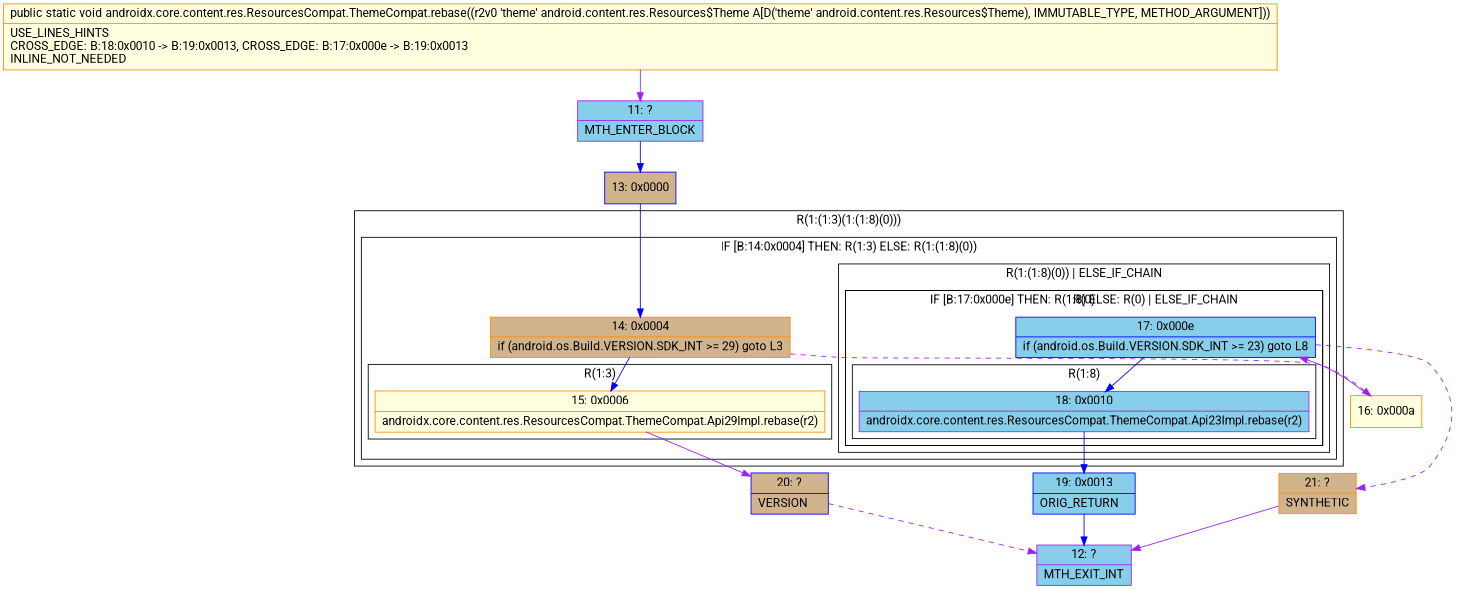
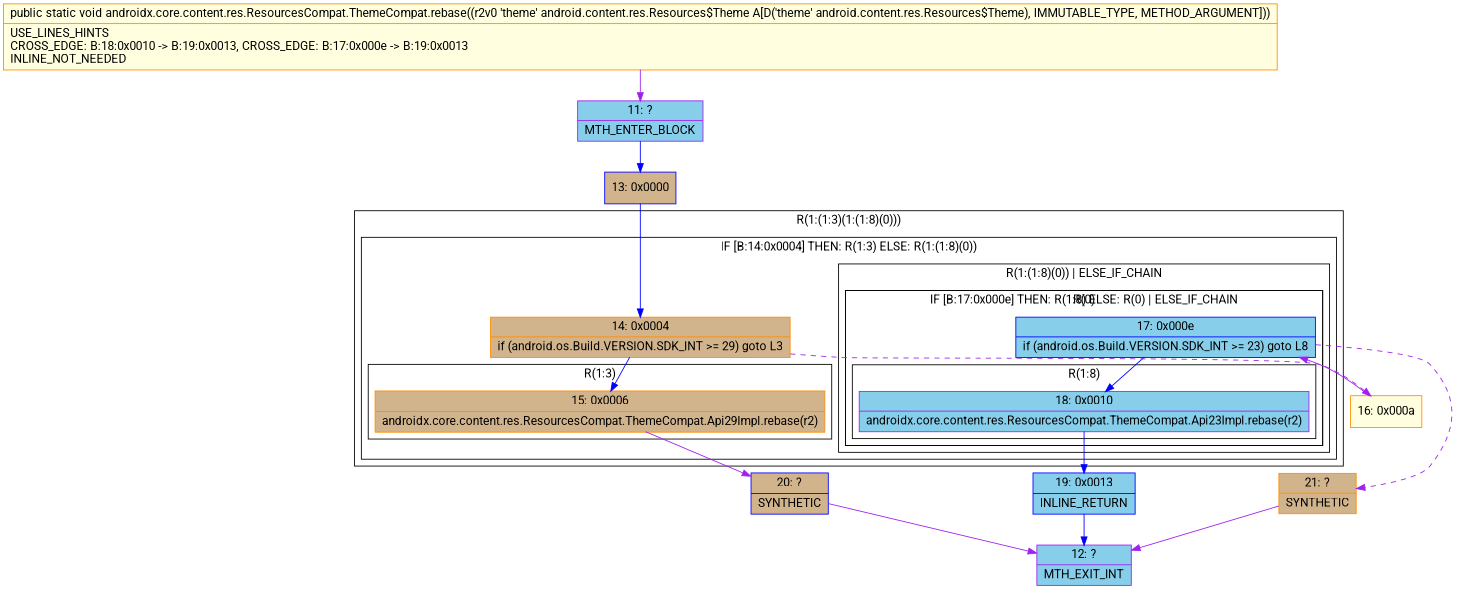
  digraph {
    fontname=Roboto
    node [color=darkorange fillcolor=tan fontname=Roboto shape=record style=filled]
    edge [color=purple fontname=Roboto]
-   n1 [fillcolor=lightyellow label="{15\:\ 0x0006|androidx.core.content.res.ResourcesCompat.ThemeCompat.Api29Impl.rebase(r2)\l}"]
+   n1 [label="{15\:\ 0x0006|androidx.core.content.res.ResourcesCompat.ThemeCompat.Api29Impl.rebase(r2)\l}"]
    n2 [color=purple fillcolor=skyblue label="{18\:\ 0x0010|androidx.core.content.res.ResourcesCompat.ThemeCompat.Api23Impl.rebase(r2)\l}"]
    n3 [color=blue fillcolor=skyblue label="{17\:\ 0x000e|if (android.os.Build.VERSION.SDK_INT \>= 23) goto L8\l}"]
    n4 [label="{14\:\ 0x0004|if (android.os.Build.VERSION.SDK_INT \>= 29) goto L3\l}"]
-   n5 [color=blue label="{20\:\ ?|VERSION\l}"]
-   n6 [color=blue fillcolor=skyblue label="{19\:\ 0x0013|ORIG_RETURN\l}"]
+   n5 [color=blue label="{20\:\ ?|SYNTHETIC\l}"]
+   n6 [color=blue fillcolor=skyblue label="{19\:\ 0x0013|INLINE_RETURN\l}"]
    n7 [label="{21\:\ ?|SYNTHETIC\l}"]
    n8 [fillcolor=lightyellow label="{16\:\ 0x000a}"]
    n9 [color=purple fillcolor=skyblue label="{12\:\ ?|MTH_EXIT_INT\l}"]
    n10 [color=purple fillcolor=skyblue label="{11\:\ ?|MTH_ENTER_BLOCK\l}"]
    n11 [color=blue label="{13\:\ 0x0000}"]
    n12 [fillcolor=lightyellow label="{public static void androidx.core.content.res.ResourcesCompat.ThemeCompat.rebase((r2v0 'theme' android.content.res.Resources$Theme A[D('theme' android.content.res.Resources$Theme), IMMUTABLE_TYPE, METHOD_ARGUMENT]))  | USE_LINES_HINTS\lCROSS_EDGE: B:18:0x0010 \-\> B:19:0x0013, CROSS_EDGE: B:17:0x000e \-\> B:19:0x0013\lINLINE_NOT_NEEDED\l}"]
    subgraph cluster_1 {
      label="R(1:(1:3)(1:(1:8)(0)))"
      subgraph cluster_2 {
        label="IF [B:14:0x0004] THEN: R(1:3) ELSE: R(1:(1:8)(0))"
        n4
        subgraph cluster_3 {
          label="R(1:3)"
          n1
        }
        subgraph cluster_4 {
          label="R(1:(1:8)(0)) | ELSE_IF_CHAIN\l"
          subgraph cluster_5 {
            label="IF [B:17:0x000e] THEN: R(1:8) ELSE: R(0) | ELSE_IF_CHAIN\l"
            n3
            subgraph cluster_6 {
              label="R(1:8)"
              n2
            }
            subgraph cluster_7 {
              label="R(0)"
            }
          }
        }
      }
    }
    n1 -> n5
    n2 -> n6 [color=blue]
    n3 -> n2 [color=blue]
    n3 -> n7 [style=dashed]
    n4 -> n1 [color=blue]
    n4 -> n8 [style=dashed]
-   n5 -> n9 [style=dashed]
+   n5 -> n9
    n6 -> n9 [color=blue]
    n7 -> n9
    n8 -> n3
    n10 -> n11 [color=blue]
    n11 -> n4 [color=blue]
    n12 -> n10
  }
